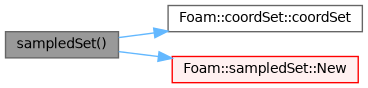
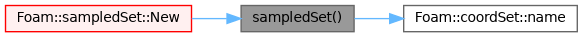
  digraph {
    rankdir=LR
    node [fontname=Helvetica fontsize=10 shape=box style=filled]
    edge [color=steelblue1 fontname=Helvetica fontsize=10 labelfontname=Helvetica labelfontsize=10 style=solid]
    n1 [color=gray40 fillcolor=grey60 fontcolor=black height=0.2 label="sampledSet()" width=0.4]
-   n2 [color=grey40 fillcolor=white height=0.2 label="Foam::coordSet::coordSet" width=0.4]
+   n2 [color=grey40 fillcolor=white height=0.2 label="Foam::coordSet::name" width=0.4]
    n3 [color=red fillcolor="#FFF0F0" height=0.2 label="Foam::sampledSet::New" width=0.4]
    n1 -> n2
-   n1 -> n3
+   n3 -> n1
  }
